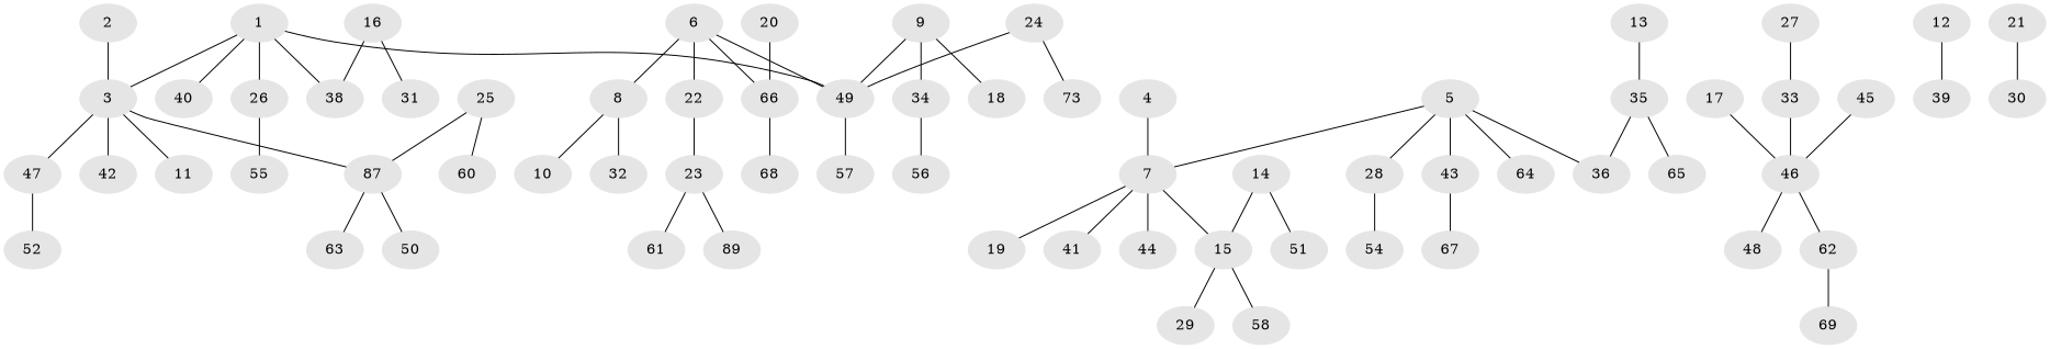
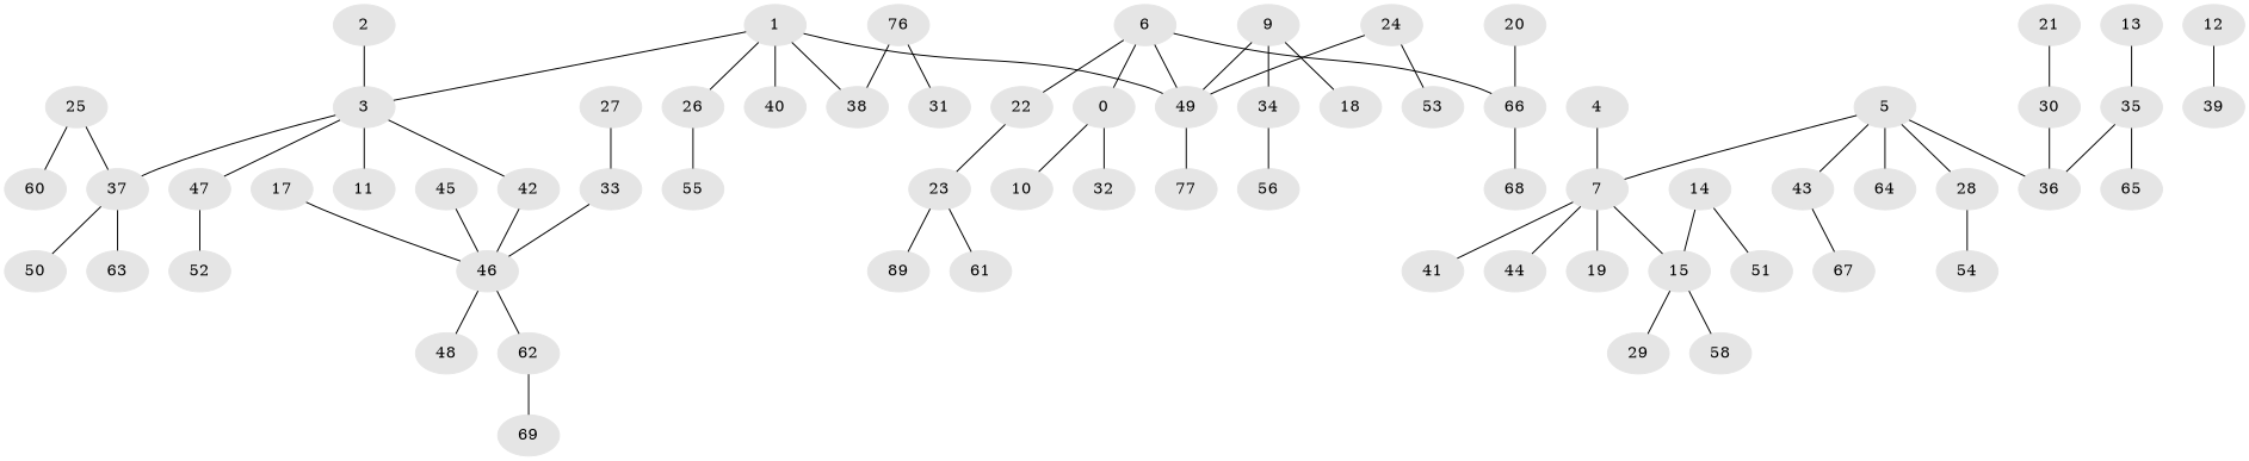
  graph {
    node [color=gray90 style=filled]
    edge [weight=1.0]
    1
    3
    26
    38
    40
    49
    11
-   37 [label=87]
+   37
    42
    47
    15
    29
    58
    55
-   57
+   57 [label=77]
    2
    50
    63
    46
    52
    4
    7
    19
    41
    44
    5
    28
    36
    43
    64
    54
    67
    6
-   8
+   8 [label=0]
    22
    66
    10
    32
    23
    68
    9
    18
    34
    56
    12
    39
    13
    35
    65
    14
    51
-   16
+   16 [label=76]
    31
    17
    48
    62
    20
    21
    30
    n60 [label=89]
    61
    24
-   53 [label=73]
+   53
    25
    60
    27
    33
    45
    69
    1 -- 3
    1 -- 26
    1 -- 38
    1 -- 40
    1 -- 49
    3 -- 11
    3 -- 37
    3 -- 42
    3 -- 47
    26 -- 55
    49 -- 57
    37 -- 50
    37 -- 63
+   42 -- 46
    47 -- 52
    15 -- 29
    15 -- 58
    2 -- 3
    46 -- 48
    46 -- 62
    4 -- 7
    7 -- 15
    7 -- 19
    7 -- 41
    7 -- 44
    5 -- 7
    5 -- 28
    5 -- 36
    5 -- 43
    5 -- 64
    28 -- 54
    43 -- 67
    6 -- 49
    6 -- 8
    6 -- 22
    6 -- 66
    8 -- 10
    8 -- 32
    22 -- 23
    66 -- 68
    23 -- n60
    23 -- 61
    9 -- 49
    9 -- 18
    9 -- 34
    34 -- 56
    12 -- 39
    13 -- 35
    35 -- 36
    35 -- 65
    14 -- 15
    14 -- 51
    16 -- 38
    16 -- 31
    17 -- 46
    62 -- 69
    20 -- 66
    21 -- 30
+   30 -- 36
    24 -- 49
    24 -- 53
    25 -- 37
    25 -- 60
    27 -- 33
    33 -- 46
    45 -- 46
  }
